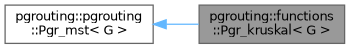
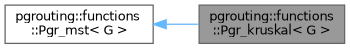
  digraph {
    rankdir=LR
    node [color=gray40 fontname=Helvetica fontsize=10 shape=box style=filled]
    n1 [fillcolor=grey60 fontcolor=black height=0.2 label="pgrouting::functions\l::Pgr_kruskal\< G \>" width=0.4]
-   n2 [fillcolor=white height=0.2 label="pgrouting::pgrouting\l::Pgr_mst\< G \>" width=0.4]
+   n2 [fillcolor=white height=0.2 label="pgrouting::functions\l::Pgr_mst\< G \>" width=0.4]
    n2 -> n1 [color=steelblue1 dir=back fontname=Helvetica fontsize=10 labelfontname=Helvetica labelfontsize=10 style=solid]
  }
